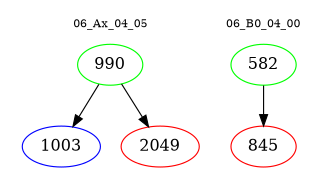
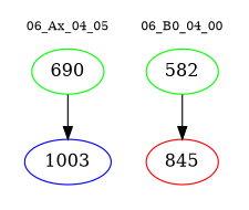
  digraph {
    node [color=green]
    edge [color=black]
-   n1 [label=990]
+   n1 [label=690]
    n2 [color=blue label=1003]
-   n3 [color=red label=2049]
    n4 [label=582]
    n5 [color=red label=845]
    subgraph cluster_1 {
      color=white
      fontsize=10
      label="06_Ax_04_05"
      n1
      n2
-     n3
    }
    subgraph cluster_2 {
      color=white
      fontsize=10
      label="06_B0_04_00"
      n4
      n5
    }
    n1 -> n2
-   n1 -> n3
    n4 -> n5
  }
